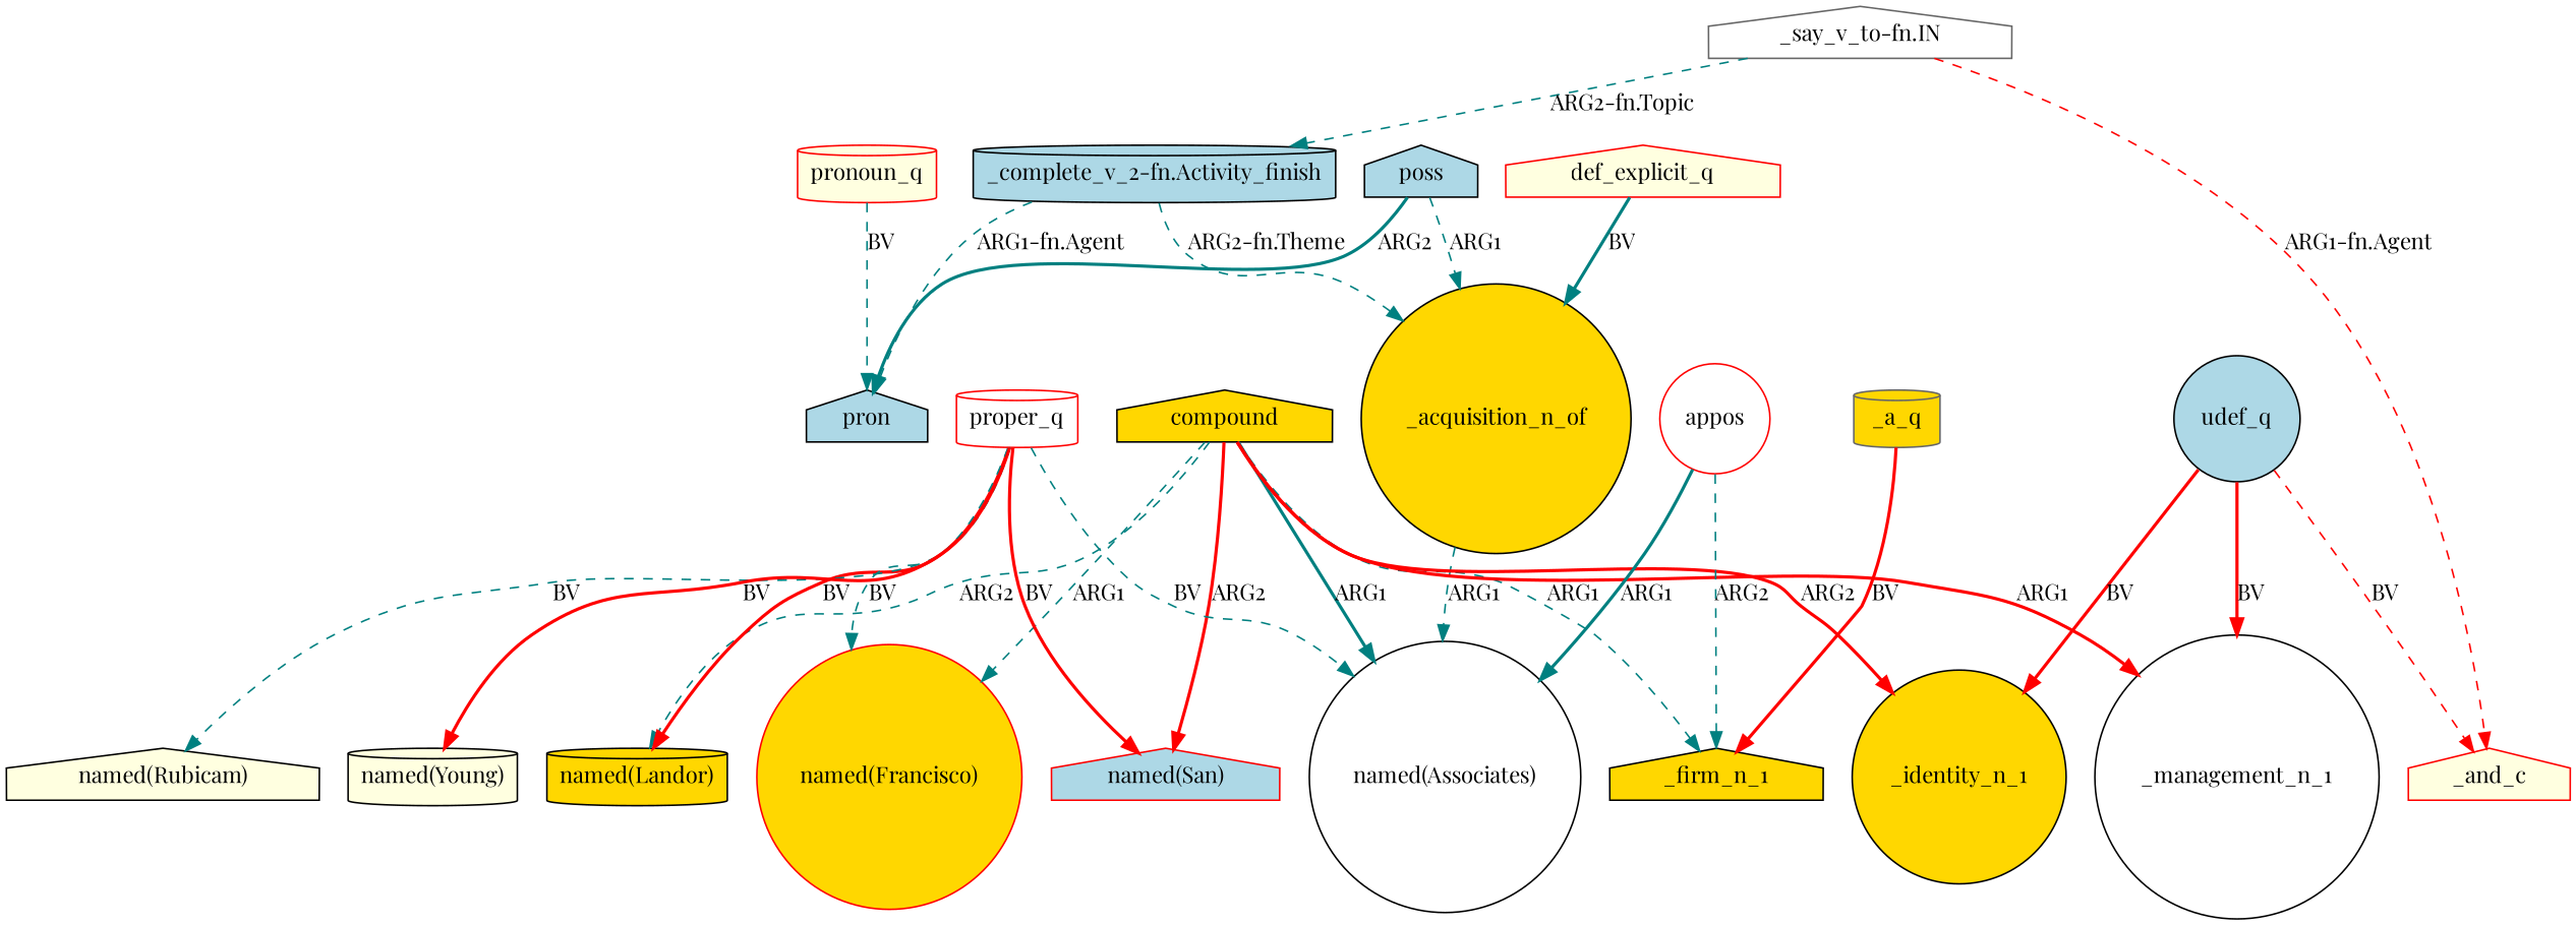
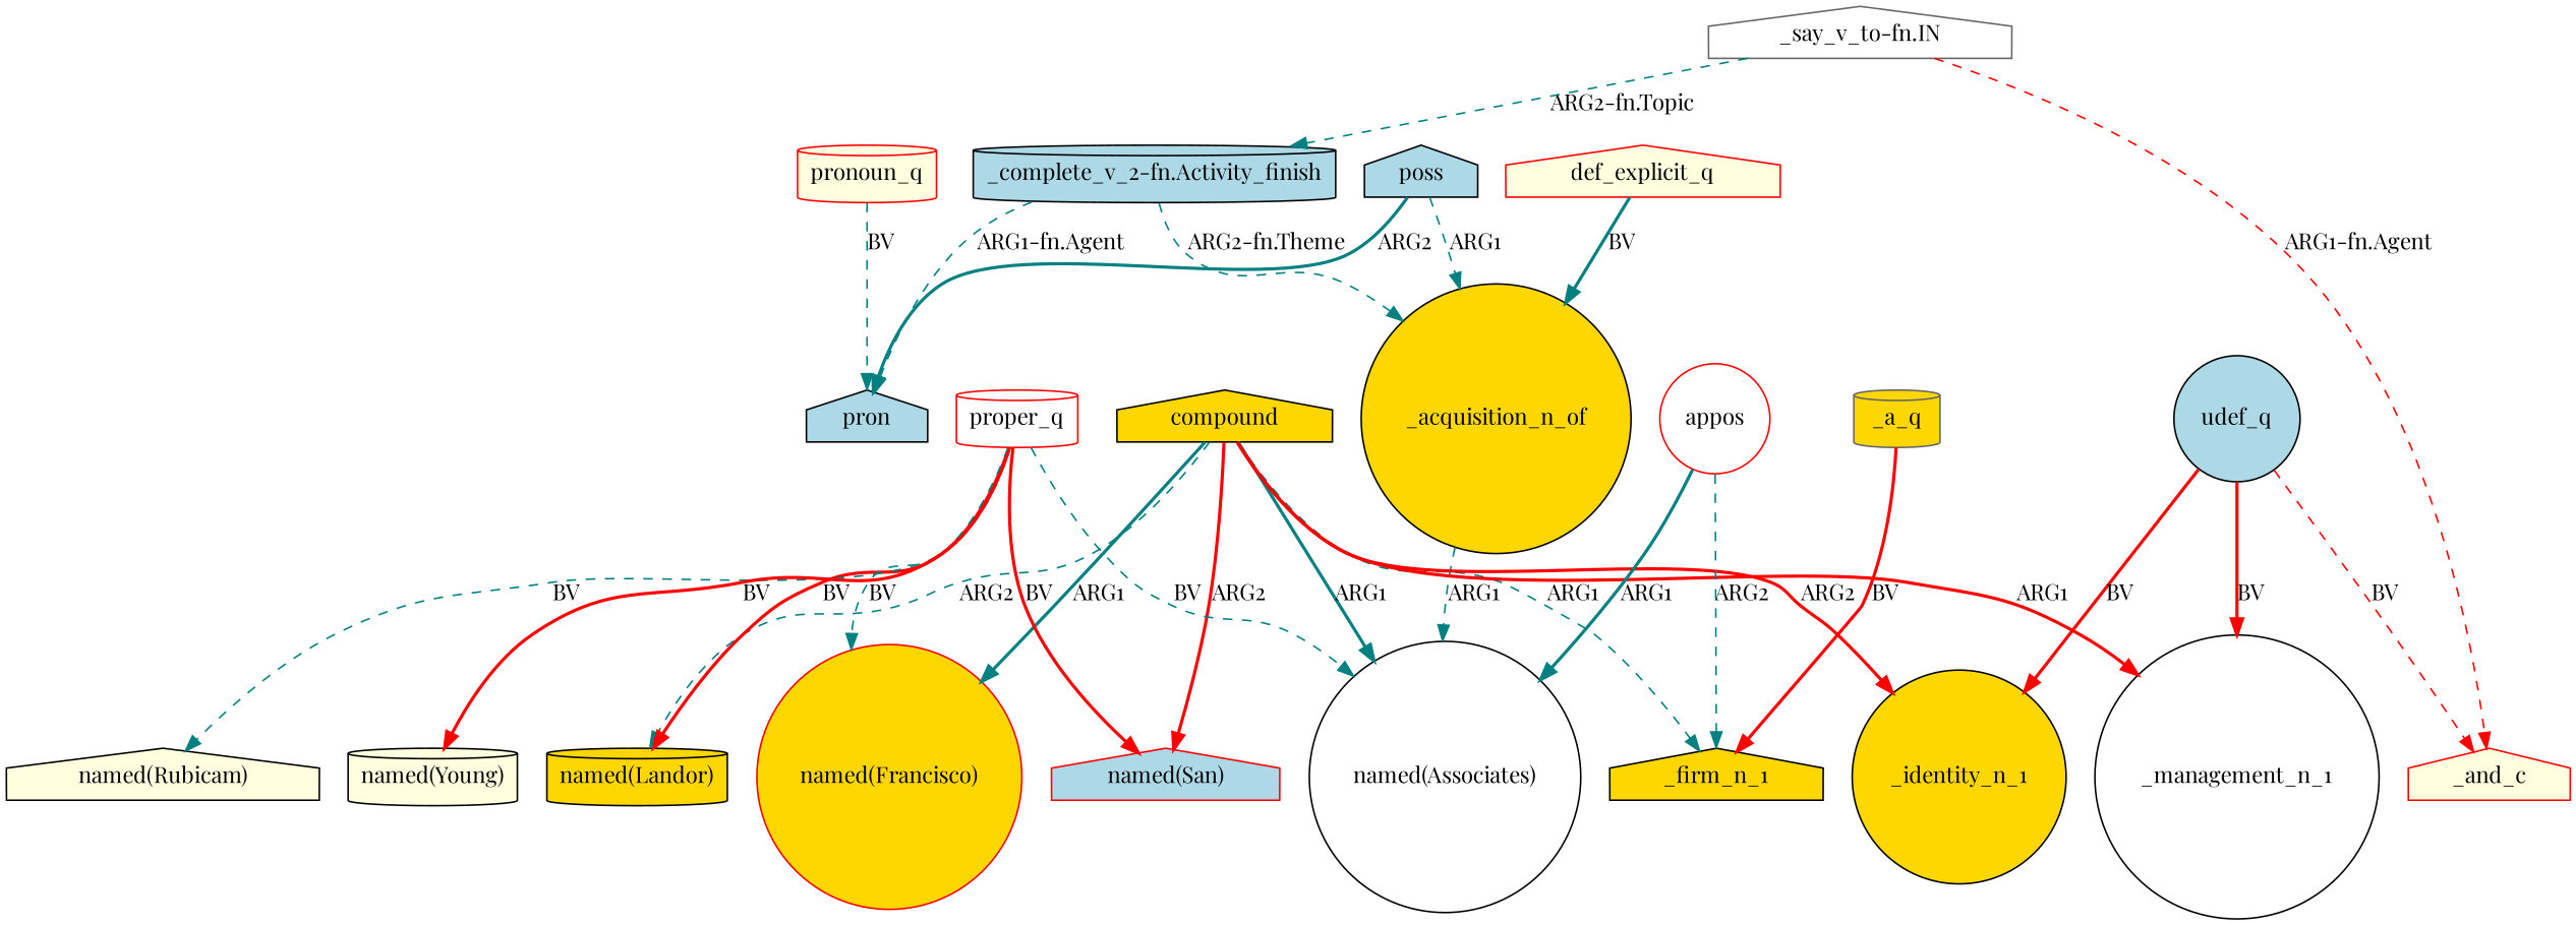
  digraph {
    fontname="Playfair Display"
    node [color=black fillcolor=gold fontname="Playfair Display" shape=house style=filled]
    edge [color=teal fontname="Playfair Display" style=dashed]
    poss [fillcolor=lightblue]
    _acquisition_n_of [shape=circle]
    pron [fillcolor=lightblue]
    "named(Associates)" [fillcolor=white shape=circle]
    compound
    "named(Landor)" [shape=cylinder]
    _firm_n_1
    "named(Francisco)" [color=red shape=circle]
    "named(San)" [color=red fillcolor=lightblue]
    _identity_n_1 [shape=circle]
    _management_n_1 [fillcolor=white shape=circle]
    "_say_v_to-fn.IN" [color=gray40 fillcolor=white]
    _and_c [color=red fillcolor=lightyellow]
    "_complete_v_2-fn.Activity_finish" [fillcolor=lightblue shape=cylinder]
    appos [color=red fillcolor=white shape=circle]
    proper_q [color=red fillcolor=white shape=cylinder]
    "named(Rubicam)" [fillcolor=lightyellow]
    "named(Young)" [fillcolor=lightyellow shape=cylinder]
    udef_q [fillcolor=lightblue shape=circle]
    _a_q [color=gray40 shape=cylinder]
    def_explicit_q [color=red fillcolor=lightyellow]
    pronoun_q [color=red fillcolor=lightyellow shape=cylinder]
    poss -> _acquisition_n_of [label=ARG1]
    poss -> pron [label=ARG2 style=bold]
    _acquisition_n_of -> "named(Associates)" [label=ARG1]
    compound -> "named(Associates)" [label=ARG1 style=bold]
    compound -> "named(Landor)" [label=ARG2]
    compound -> _firm_n_1 [label=ARG1]
-   compound -> "named(Francisco)" [label=ARG1]
+   compound -> "named(Francisco)" [label=ARG1 style=bold]
    compound -> "named(San)" [color=red label=ARG2 style=bold]
    compound -> _identity_n_1 [color=red label=ARG2 style=bold]
    compound -> _management_n_1 [color=red label=ARG1 style=bold]
    "_say_v_to-fn.IN" -> _and_c [color=red label="ARG1-fn.Agent"]
    "_say_v_to-fn.IN" -> "_complete_v_2-fn.Activity_finish" [label="ARG2-fn.Topic"]
    "_complete_v_2-fn.Activity_finish" -> _acquisition_n_of [label="ARG2-fn.Theme"]
    "_complete_v_2-fn.Activity_finish" -> pron [label="ARG1-fn.Agent"]
    appos -> "named(Associates)" [label=ARG1 style=bold]
    appos -> _firm_n_1 [label=ARG2]
    proper_q -> "named(Associates)" [label=BV]
    proper_q -> "named(Landor)" [color=red label=BV style=bold]
    proper_q -> "named(Francisco)" [label=BV]
    proper_q -> "named(San)" [color=red label=BV style=bold]
    proper_q -> "named(Rubicam)" [label=BV]
    proper_q -> "named(Young)" [color=red label=BV style=bold]
    udef_q -> _identity_n_1 [color=red label=BV style=bold]
    udef_q -> _management_n_1 [color=red label=BV style=bold]
    udef_q -> _and_c [color=red label=BV]
    _a_q -> _firm_n_1 [color=red label=BV style=bold]
    def_explicit_q -> _acquisition_n_of [label=BV style=bold]
    pronoun_q -> pron [label=BV]
  }
